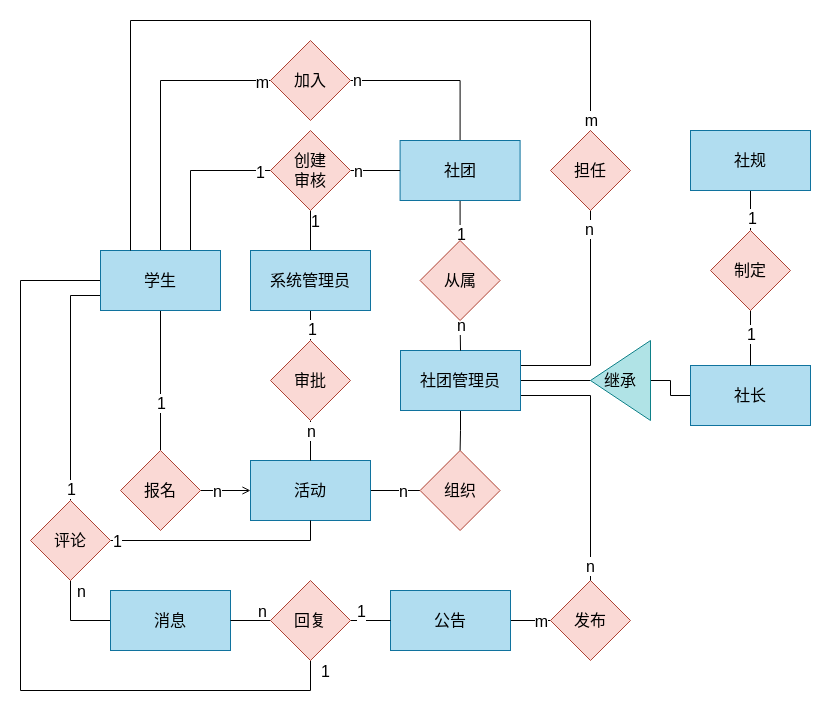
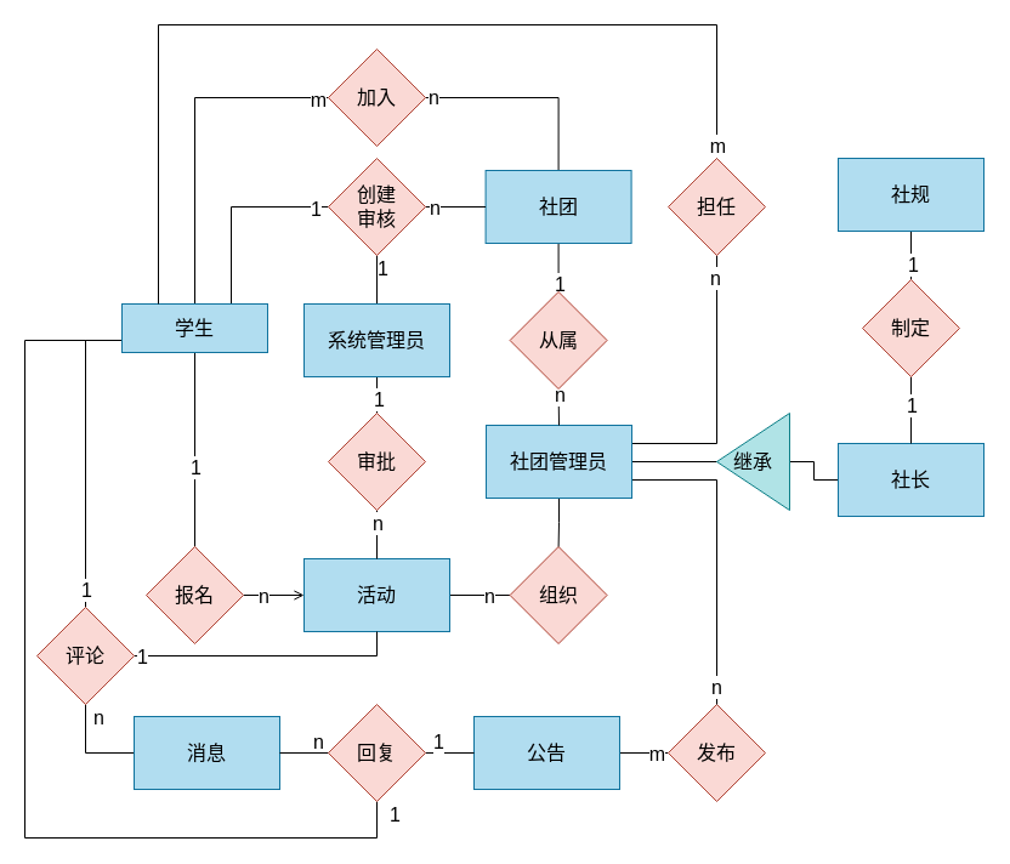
  <mxCell id="0" />
  <mxCell id="1" parent="0" />
  <mxCell id="2" style="edgeStyle=orthogonalEdgeStyle;rounded=0;orthogonalLoop=1;jettySize=auto;html=1;exitX=0.5;exitY=1;exitDx=0;exitDy=0;entryX=0.5;entryY=0;entryDx=0;entryDy=0;strokeColor=default;fontSize=16;endArrow=none;endFill=0;" parent="1" source="12" target="34" edge="1"><mxGeometry relative="1" as="geometry" /></mxCell>
  <mxCell id="3" value="1" style="edgeLabel;html=1;align=center;verticalAlign=middle;resizable=0;points=[];fontSize=16;" parent="2" vertex="1" connectable="0"><mxGeometry x="-0.825" y="1" relative="1" as="geometry"><mxPoint x="-1" y="80" as="offset" /></mxGeometry></mxCell>
  <mxCell id="4" style="edgeStyle=orthogonalEdgeStyle;rounded=0;orthogonalLoop=1;jettySize=auto;html=1;exitX=0;exitY=0.75;exitDx=0;exitDy=0;entryX=0.5;entryY=0;entryDx=0;entryDy=0;strokeColor=default;fontSize=16;endArrow=none;endFill=0;" parent="1" source="12" target="39" edge="1"><mxGeometry relative="1" as="geometry" /></mxCell>
  <mxCell id="5" value="1" style="edgeLabel;html=1;align=center;verticalAlign=middle;resizable=0;points=[];fontSize=16;" parent="4" vertex="1" connectable="0"><mxGeometry x="0.683" relative="1" as="geometry"><mxPoint y="25" as="offset" /></mxGeometry></mxCell>
  <mxCell id="6" style="edgeStyle=orthogonalEdgeStyle;rounded=0;orthogonalLoop=1;jettySize=auto;html=1;exitX=0;exitY=0.5;exitDx=0;exitDy=0;entryX=0.5;entryY=1;entryDx=0;entryDy=0;strokeColor=default;fontSize=16;endArrow=none;endFill=0;" parent="1" source="12" target="50" edge="1"><mxGeometry relative="1" as="geometry"><Array as="points"><mxPoint x="20" y="280" /><mxPoint x="20" y="690" /><mxPoint x="310" y="690" /></Array></mxGeometry></mxCell>
  <mxCell id="7" value="1" style="edgeLabel;html=1;align=center;verticalAlign=middle;resizable=0;points=[];fontSize=16;" parent="6" vertex="1" connectable="0"><mxGeometry x="0.907" y="-1" relative="1" as="geometry"><mxPoint x="22" y="-21" as="offset" /></mxGeometry></mxCell>
  <mxCell id="8" style="edgeStyle=orthogonalEdgeStyle;rounded=0;orthogonalLoop=1;jettySize=auto;html=1;exitX=0.75;exitY=0;exitDx=0;exitDy=0;entryX=0;entryY=0.5;entryDx=0;entryDy=0;fontSize=16;endArrow=none;endFill=0;" parent="1" source="12" target="22" edge="1"><mxGeometry relative="1" as="geometry" /></mxCell>
  <mxCell id="9" value="1" style="edgeLabel;html=1;align=center;verticalAlign=middle;resizable=0;points=[];fontSize=16;" parent="8" vertex="1" connectable="0"><mxGeometry x="0.859" y="-1" relative="1" as="geometry"><mxPoint as="offset" /></mxGeometry></mxCell>
  <mxCell id="10" style="edgeStyle=orthogonalEdgeStyle;rounded=0;orthogonalLoop=1;jettySize=auto;html=1;exitX=0.5;exitY=0;exitDx=0;exitDy=0;entryX=0;entryY=0.5;entryDx=0;entryDy=0;fontSize=16;endArrow=none;endFill=0;" parent="1" source="12" target="23" edge="1"><mxGeometry relative="1" as="geometry" /></mxCell>
  <mxCell id="11" value="m" style="edgeLabel;html=1;align=center;verticalAlign=middle;resizable=0;points=[];fontSize=16;" parent="10" vertex="1" connectable="0"><mxGeometry x="0.939" y="-1" relative="1" as="geometry"><mxPoint as="offset" /></mxGeometry></mxCell>
- <mxCell id="12" value="&lt;font style=&quot;font-size: 16px;&quot;&gt;学生&lt;/font&gt;" style="rounded=0;whiteSpace=wrap;html=1;fillColor=#b1ddf0;strokeColor=#10739e;" parent="1" vertex="1"><mxGeometry x="100" y="250" width="120" height="60" as="geometry" /></mxCell>
+ <mxCell id="12" value="&lt;font style=&quot;font-size: 16px;&quot;&gt;学生&lt;/font&gt;" style="rounded=0;whiteSpace=wrap;html=1;fillColor=#b1ddf0;strokeColor=#10739e;" parent="1" vertex="1"><mxGeometry x="100" y="250" width="120" height="40" as="geometry" /></mxCell>
  <mxCell id="13" style="edgeStyle=orthogonalEdgeStyle;rounded=0;orthogonalLoop=1;jettySize=auto;html=1;exitX=0.5;exitY=0;exitDx=0;exitDy=0;entryX=1;entryY=0.5;entryDx=0;entryDy=0;fontSize=16;endArrow=none;endFill=0;" parent="1" source="17" target="23" edge="1"><mxGeometry relative="1" as="geometry" /></mxCell>
  <mxCell id="14" value="n" style="edgeLabel;html=1;align=center;verticalAlign=middle;resizable=0;points=[];fontSize=16;" parent="13" vertex="1" connectable="0"><mxGeometry x="0.926" y="-1" relative="1" as="geometry"><mxPoint as="offset" /></mxGeometry></mxCell>
  <mxCell id="15" style="edgeStyle=orthogonalEdgeStyle;rounded=0;orthogonalLoop=1;jettySize=auto;html=1;exitX=0.5;exitY=1;exitDx=0;exitDy=0;entryX=0.5;entryY=0;entryDx=0;entryDy=0;fontSize=16;endArrow=none;endFill=0;" parent="1" source="17" target="66" edge="1"><mxGeometry relative="1" as="geometry" /></mxCell>
  <mxCell id="16" value="1" style="edgeLabel;html=1;align=center;verticalAlign=middle;resizable=0;points=[];fontSize=16;" parent="15" vertex="1" connectable="0"><mxGeometry x="0.672" y="1" relative="1" as="geometry"><mxPoint as="offset" /></mxGeometry></mxCell>
  <mxCell id="17" value="社团" style="rounded=0;whiteSpace=wrap;html=1;fontSize=16;fillColor=#b1ddf0;strokeColor=#10739e;" parent="1" vertex="1"><mxGeometry x="399.59" y="140" width="120" height="60" as="geometry" /></mxCell>
  <mxCell id="18" style="edgeStyle=orthogonalEdgeStyle;rounded=0;orthogonalLoop=1;jettySize=auto;html=1;exitX=0.5;exitY=1;exitDx=0;exitDy=0;entryX=0.5;entryY=0;entryDx=0;entryDy=0;fontSize=16;endArrow=none;endFill=0;" parent="1" source="22" target="27" edge="1"><mxGeometry relative="1" as="geometry" /></mxCell>
  <mxCell id="19" value="1" style="edgeLabel;html=1;align=center;verticalAlign=middle;resizable=0;points=[];fontSize=16;" parent="18" vertex="1" connectable="0"><mxGeometry x="0.683" relative="1" as="geometry"><mxPoint x="4" y="-24" as="offset" /></mxGeometry></mxCell>
  <mxCell id="20" style="edgeStyle=orthogonalEdgeStyle;rounded=0;orthogonalLoop=1;jettySize=auto;html=1;exitX=1;exitY=0.5;exitDx=0;exitDy=0;entryX=0;entryY=0.5;entryDx=0;entryDy=0;fontSize=16;endArrow=none;endFill=0;" parent="1" source="22" target="17" edge="1"><mxGeometry relative="1" as="geometry" /></mxCell>
  <mxCell id="21" value="n" style="edgeLabel;html=1;align=center;verticalAlign=middle;resizable=0;points=[];fontSize=16;" parent="20" vertex="1" connectable="0"><mxGeometry x="-0.712" relative="1" as="geometry"><mxPoint as="offset" /></mxGeometry></mxCell>
  <mxCell id="22" value="创建&lt;br&gt;审核" style="rhombus;whiteSpace=wrap;html=1;fontSize=16;fillColor=#fad9d5;strokeColor=#ae4132;" parent="1" vertex="1"><mxGeometry x="270" y="130" width="80" height="80" as="geometry" /></mxCell>
  <mxCell id="23" value="加入" style="rhombus;whiteSpace=wrap;html=1;fontSize=16;fillColor=#fad9d5;strokeColor=#ae4132;" parent="1" vertex="1"><mxGeometry x="270" y="40" width="80" height="80" as="geometry" /></mxCell>
  <mxCell id="24" style="edgeStyle=orthogonalEdgeStyle;rounded=0;orthogonalLoop=1;jettySize=auto;html=1;exitX=0.5;exitY=1;exitDx=0;exitDy=0;entryX=0.5;entryY=0;entryDx=0;entryDy=0;fontSize=16;endArrow=none;endFill=0;" parent="1" source="27" target="58" edge="1"><mxGeometry relative="1" as="geometry" /></mxCell>
  <mxCell id="25" value="1" style="edgeLabel;html=1;align=center;verticalAlign=middle;resizable=0;points=[];fontSize=16;" parent="24" vertex="1" connectable="0"><mxGeometry x="0.178" y="1" relative="1" as="geometry"><mxPoint as="offset" /></mxGeometry></mxCell>
  <mxCell id="26" style="edgeStyle=orthogonalEdgeStyle;rounded=0;orthogonalLoop=1;jettySize=auto;html=1;fontSize=16;endArrow=none;endFill=0;" parent="1" source="27" edge="1"><mxGeometry relative="1" as="geometry"><mxPoint x="310" y="240" as="targetPoint" /></mxGeometry></mxCell>
  <mxCell id="27" value="系统管理员" style="rounded=0;whiteSpace=wrap;html=1;fontSize=16;fillColor=#b1ddf0;strokeColor=#10739e;" parent="1" vertex="1"><mxGeometry x="250" y="250" width="120" height="60" as="geometry" /></mxCell>
  <mxCell id="28" style="edgeStyle=orthogonalEdgeStyle;rounded=0;orthogonalLoop=1;jettySize=auto;html=1;exitX=1;exitY=0.5;exitDx=0;exitDy=0;entryX=0;entryY=0.5;entryDx=0;entryDy=0;strokeColor=default;fontSize=16;endArrow=none;endFill=0;" parent="1" source="30" target="31" edge="1"><mxGeometry relative="1" as="geometry" /></mxCell>
  <mxCell id="29" value="n" style="edgeLabel;html=1;align=center;verticalAlign=middle;resizable=0;points=[];fontSize=16;" parent="28" vertex="1" connectable="0"><mxGeometry x="-0.556" y="1" relative="1" as="geometry"><mxPoint x="21" y="1" as="offset" /></mxGeometry></mxCell>
  <mxCell id="30" value="活动" style="rounded=0;whiteSpace=wrap;html=1;fontSize=16;fillColor=#b1ddf0;strokeColor=#10739e;" parent="1" vertex="1"><mxGeometry x="250" y="460" width="120" height="60" as="geometry" /></mxCell>
  <mxCell id="31" value="组织" style="rhombus;whiteSpace=wrap;html=1;fontSize=16;fillColor=#fad9d5;strokeColor=#ae4132;" parent="1" vertex="1"><mxGeometry x="419.59" y="450" width="80" height="80" as="geometry" /></mxCell>
  <mxCell id="32" style="edgeStyle=orthogonalEdgeStyle;rounded=0;orthogonalLoop=1;jettySize=auto;html=1;exitX=1;exitY=0.5;exitDx=0;exitDy=0;entryX=0;entryY=0.5;entryDx=0;entryDy=0;strokeColor=default;fontSize=16;endArrow=open;endFill=0;" parent="1" source="34" target="30" edge="1"><mxGeometry relative="1" as="geometry" /></mxCell>
  <mxCell id="33" value="n" style="edgeLabel;html=1;align=center;verticalAlign=middle;resizable=0;points=[];fontSize=16;" parent="32" vertex="1" connectable="0"><mxGeometry x="0.165" y="-4" relative="1" as="geometry"><mxPoint x="-13" y="-4" as="offset" /></mxGeometry></mxCell>
  <mxCell id="34" value="报名" style="rhombus;whiteSpace=wrap;html=1;fontSize=16;fillColor=#fad9d5;strokeColor=#ae4132;" parent="1" vertex="1"><mxGeometry x="120" y="450" width="80" height="80" as="geometry" /></mxCell>
  <mxCell id="35" style="edgeStyle=orthogonalEdgeStyle;rounded=0;orthogonalLoop=1;jettySize=auto;html=1;exitX=1;exitY=0.5;exitDx=0;exitDy=0;entryX=0.5;entryY=1;entryDx=0;entryDy=0;strokeColor=default;fontSize=16;endArrow=none;endFill=0;" parent="1" source="39" target="30" edge="1"><mxGeometry relative="1" as="geometry" /></mxCell>
  <mxCell id="36" value="1" style="edgeLabel;html=1;align=center;verticalAlign=middle;resizable=0;points=[];fontSize=16;" parent="35" vertex="1" connectable="0"><mxGeometry x="-0.577" y="2" relative="1" as="geometry"><mxPoint x="-41" y="2" as="offset" /></mxGeometry></mxCell>
  <mxCell id="37" style="edgeStyle=orthogonalEdgeStyle;rounded=0;orthogonalLoop=1;jettySize=auto;html=1;exitX=0.5;exitY=1;exitDx=0;exitDy=0;entryX=0;entryY=0.5;entryDx=0;entryDy=0;strokeColor=default;fontSize=16;endArrow=none;endFill=0;" parent="1" source="39" target="42" edge="1"><mxGeometry relative="1" as="geometry" /></mxCell>
  <mxCell id="38" value="n" style="edgeLabel;html=1;align=center;verticalAlign=middle;resizable=0;points=[];fontSize=16;" parent="37" vertex="1" connectable="0"><mxGeometry x="-0.174" y="2" relative="1" as="geometry"><mxPoint x="8" y="-23" as="offset" /></mxGeometry></mxCell>
  <mxCell id="39" value="评论" style="rhombus;whiteSpace=wrap;html=1;fontSize=16;fillColor=#fad9d5;strokeColor=#ae4132;" parent="1" vertex="1"><mxGeometry x="30" y="500" width="80" height="80" as="geometry" /></mxCell>
  <mxCell id="40" style="edgeStyle=orthogonalEdgeStyle;rounded=0;orthogonalLoop=1;jettySize=auto;html=1;exitX=1;exitY=0.5;exitDx=0;exitDy=0;entryX=0;entryY=0.5;entryDx=0;entryDy=0;strokeColor=default;fontSize=16;endArrow=none;endFill=0;" parent="1" source="42" target="50" edge="1"><mxGeometry relative="1" as="geometry" /></mxCell>
  <mxCell id="41" value="n" style="edgeLabel;html=1;align=center;verticalAlign=middle;resizable=0;points=[];fontSize=16;" parent="40" vertex="1" connectable="0"><mxGeometry x="0.549" y="-2" relative="1" as="geometry"><mxPoint y="-12" as="offset" /></mxGeometry></mxCell>
  <mxCell id="42" value="消息" style="rounded=0;whiteSpace=wrap;html=1;fontSize=16;fillColor=#b1ddf0;strokeColor=#10739e;" parent="1" vertex="1"><mxGeometry x="110" y="590" width="120" height="60" as="geometry" /></mxCell>
  <mxCell id="43" style="edgeStyle=orthogonalEdgeStyle;rounded=0;orthogonalLoop=1;jettySize=auto;html=1;exitX=1;exitY=0.5;exitDx=0;exitDy=0;entryX=0;entryY=0.5;entryDx=0;entryDy=0;fontSize=16;endArrow=none;endFill=0;" parent="1" source="45" target="46" edge="1"><mxGeometry relative="1" as="geometry" /></mxCell>
  <mxCell id="44" value="m" style="edgeLabel;html=1;align=center;verticalAlign=middle;resizable=0;points=[];fontSize=16;" parent="43" vertex="1" connectable="0"><mxGeometry x="0.76" y="-1" relative="1" as="geometry"><mxPoint x="-5" y="-1" as="offset" /></mxGeometry></mxCell>
  <mxCell id="45" value="公告" style="rounded=0;whiteSpace=wrap;html=1;fontSize=16;fillColor=#b1ddf0;strokeColor=#10739e;" parent="1" vertex="1"><mxGeometry x="390" y="590" width="120" height="60" as="geometry" /></mxCell>
  <mxCell id="46" value="发布" style="rhombus;whiteSpace=wrap;html=1;fontSize=16;fillColor=#fad9d5;strokeColor=#ae4132;" parent="1" vertex="1"><mxGeometry x="550" y="580" width="80" height="80" as="geometry" /></mxCell>
  <mxCell id="47" style="edgeStyle=orthogonalEdgeStyle;rounded=0;orthogonalLoop=1;jettySize=auto;html=1;exitX=1;exitY=0.5;exitDx=0;exitDy=0;entryX=0;entryY=0.5;entryDx=0;entryDy=0;strokeColor=default;fontSize=16;endArrow=none;endFill=0;" parent="1" source="50" target="45" edge="1"><mxGeometry relative="1" as="geometry" /></mxCell>
  <mxCell id="48" value="1" style="edgeLabel;html=1;align=center;verticalAlign=middle;resizable=0;points=[];fontSize=16;" parent="47" vertex="1" connectable="0"><mxGeometry x="-0.308" y="3" relative="1" as="geometry"><mxPoint x="-4" y="-7" as="offset" /></mxGeometry></mxCell>
  <mxCell id="49" value="" style="edgeStyle=orthogonalEdgeStyle;rounded=0;orthogonalLoop=1;jettySize=auto;html=1;strokeColor=default;fontSize=16;endArrow=none;endFill=0;" parent="1" source="50" target="42" edge="1"><mxGeometry relative="1" as="geometry" /></mxCell>
  <mxCell id="50" value="回复" style="rhombus;whiteSpace=wrap;html=1;fontSize=16;fillColor=#fad9d5;strokeColor=#ae4132;" parent="1" vertex="1"><mxGeometry x="270" y="580" width="80" height="80" as="geometry" /></mxCell>
  <mxCell id="51" style="edgeStyle=orthogonalEdgeStyle;rounded=0;orthogonalLoop=1;jettySize=auto;html=1;exitX=0.5;exitY=0;exitDx=0;exitDy=0;entryX=0.25;entryY=0;entryDx=0;entryDy=0;fontSize=16;endArrow=none;endFill=0;" parent="1" source="55" target="12" edge="1"><mxGeometry relative="1" as="geometry"><Array as="points"><mxPoint x="590" y="20" /><mxPoint x="130" y="20" /></Array></mxGeometry></mxCell>
  <mxCell id="52" value="m" style="edgeLabel;html=1;align=center;verticalAlign=middle;resizable=0;points=[];fontSize=16;" parent="51" vertex="1" connectable="0"><mxGeometry x="-0.972" y="3" relative="1" as="geometry"><mxPoint x="3" as="offset" /></mxGeometry></mxCell>
  <mxCell id="53" style="edgeStyle=orthogonalEdgeStyle;rounded=0;orthogonalLoop=1;jettySize=auto;html=1;exitX=0.5;exitY=1;exitDx=0;exitDy=0;entryX=1;entryY=0.25;entryDx=0;entryDy=0;fontSize=16;endArrow=none;endFill=0;" parent="1" source="55" target="63" edge="1"><mxGeometry relative="1" as="geometry"><Array as="points"><mxPoint x="590" y="365" /></Array></mxGeometry></mxCell>
  <mxCell id="54" value="n" style="edgeLabel;html=1;align=center;verticalAlign=middle;resizable=0;points=[];fontSize=16;" parent="53" vertex="1" connectable="0"><mxGeometry x="-0.84" y="-2" relative="1" as="geometry"><mxPoint as="offset" /></mxGeometry></mxCell>
  <mxCell id="55" value="担任&lt;br&gt;" style="rhombus;whiteSpace=wrap;html=1;fontSize=16;fillColor=#fad9d5;strokeColor=#ae4132;" parent="1" vertex="1"><mxGeometry x="550" y="130" width="80" height="80" as="geometry" /></mxCell>
  <mxCell id="56" style="edgeStyle=orthogonalEdgeStyle;rounded=0;orthogonalLoop=1;jettySize=auto;html=1;exitX=0.5;exitY=1;exitDx=0;exitDy=0;entryX=0.5;entryY=0;entryDx=0;entryDy=0;fontSize=16;endArrow=none;endFill=0;" parent="1" source="58" target="30" edge="1"><mxGeometry relative="1" as="geometry" /></mxCell>
  <mxCell id="57" value="n" style="edgeLabel;html=1;align=center;verticalAlign=middle;resizable=0;points=[];fontSize=16;" parent="56" vertex="1" connectable="0"><mxGeometry x="0.198" y="-1" relative="1" as="geometry"><mxPoint x="1" y="-14" as="offset" /></mxGeometry></mxCell>
  <mxCell id="58" value="审批" style="rhombus;whiteSpace=wrap;html=1;fontSize=16;fillColor=#fad9d5;strokeColor=#ae4132;" parent="1" vertex="1"><mxGeometry x="270" y="340" width="80" height="80" as="geometry" /></mxCell>
  <mxCell id="59" style="edgeStyle=orthogonalEdgeStyle;rounded=0;orthogonalLoop=1;jettySize=auto;html=1;exitX=0.5;exitY=1;exitDx=0;exitDy=0;fontSize=16;endArrow=none;endFill=0;" parent="1" source="63" target="31" edge="1"><mxGeometry relative="1" as="geometry" /></mxCell>
  <mxCell id="60" style="edgeStyle=orthogonalEdgeStyle;rounded=0;orthogonalLoop=1;jettySize=auto;html=1;exitX=1;exitY=0.75;exitDx=0;exitDy=0;fontSize=16;endArrow=none;endFill=0;" parent="1" source="63" target="46" edge="1"><mxGeometry relative="1" as="geometry" /></mxCell>
  <mxCell id="61" value="n" style="edgeLabel;html=1;align=center;verticalAlign=middle;resizable=0;points=[];fontSize=16;" parent="60" vertex="1" connectable="0"><mxGeometry x="0.88" y="-1" relative="1" as="geometry"><mxPoint as="offset" /></mxGeometry></mxCell>
  <mxCell id="62" style="edgeStyle=orthogonalEdgeStyle;rounded=0;orthogonalLoop=1;jettySize=auto;html=1;exitX=1;exitY=0.5;exitDx=0;exitDy=0;entryX=1;entryY=0.5;entryDx=0;entryDy=0;fontSize=16;endArrow=none;endFill=0;" parent="1" source="63" target="68" edge="1"><mxGeometry relative="1" as="geometry" /></mxCell>
  <mxCell id="63" value="社团管理员" style="rounded=0;whiteSpace=wrap;html=1;fontSize=16;fillColor=#b1ddf0;strokeColor=#10739e;" parent="1" vertex="1"><mxGeometry x="400" y="350" width="120" height="60" as="geometry" /></mxCell>
  <mxCell id="64" style="edgeStyle=orthogonalEdgeStyle;rounded=0;orthogonalLoop=1;jettySize=auto;html=1;exitX=0.5;exitY=1;exitDx=0;exitDy=0;entryX=0.5;entryY=0;entryDx=0;entryDy=0;fontSize=16;endArrow=none;endFill=0;" parent="1" source="66" target="63" edge="1"><mxGeometry relative="1" as="geometry" /></mxCell>
  <mxCell id="65" value="n" style="edgeLabel;html=1;align=center;verticalAlign=middle;resizable=0;points=[];fontSize=16;" parent="64" vertex="1" connectable="0"><mxGeometry x="-0.666" y="1" relative="1" as="geometry"><mxPoint as="offset" /></mxGeometry></mxCell>
  <mxCell id="66" value="从属" style="rhombus;whiteSpace=wrap;html=1;fontSize=16;fillColor=#fad9d5;strokeColor=#ae4132;" parent="1" vertex="1"><mxGeometry x="419.59" y="240" width="80" height="80" as="geometry" /></mxCell>
  <mxCell id="67" style="edgeStyle=orthogonalEdgeStyle;rounded=0;orthogonalLoop=1;jettySize=auto;html=1;exitX=0;exitY=0.5;exitDx=0;exitDy=0;entryX=0;entryY=0.5;entryDx=0;entryDy=0;fontSize=16;endArrow=none;endFill=0;" parent="1" source="68" target="69" edge="1"><mxGeometry relative="1" as="geometry" /></mxCell>
  <mxCell id="68" value="继承" style="triangle;whiteSpace=wrap;html=1;fontSize=16;direction=west;fillColor=#b0e3e6;strokeColor=#0e8088;" parent="1" vertex="1"><mxGeometry x="590" y="340" width="60" height="80" as="geometry" /></mxCell>
  <mxCell id="69" value="社长" style="rounded=0;whiteSpace=wrap;html=1;fontSize=16;fillColor=#b1ddf0;strokeColor=#10739e;" parent="1" vertex="1"><mxGeometry x="690" y="365" width="120" height="60" as="geometry" /></mxCell>
  <mxCell id="70" style="edgeStyle=orthogonalEdgeStyle;rounded=0;orthogonalLoop=1;jettySize=auto;html=1;exitX=0.5;exitY=1;exitDx=0;exitDy=0;entryX=0.5;entryY=0;entryDx=0;entryDy=0;fontSize=16;endArrow=none;endFill=0;" parent="1" source="72" target="75" edge="1"><mxGeometry relative="1" as="geometry" /></mxCell>
  <mxCell id="71" value="1" style="edgeLabel;html=1;align=center;verticalAlign=middle;resizable=0;points=[];fontSize=16;" parent="70" vertex="1" connectable="0"><mxGeometry x="0.336" y="1" relative="1" as="geometry"><mxPoint as="offset" /></mxGeometry></mxCell>
  <mxCell id="72" value="社规" style="rounded=0;whiteSpace=wrap;html=1;fontSize=16;fillColor=#b1ddf0;strokeColor=#10739e;" parent="1" vertex="1"><mxGeometry x="690" y="130" width="120" height="60" as="geometry" /></mxCell>
  <mxCell id="73" style="edgeStyle=orthogonalEdgeStyle;rounded=0;orthogonalLoop=1;jettySize=auto;html=1;exitX=0.5;exitY=1;exitDx=0;exitDy=0;entryX=0.5;entryY=0;entryDx=0;entryDy=0;fontSize=16;endArrow=none;endFill=0;" parent="1" source="75" target="69" edge="1"><mxGeometry relative="1" as="geometry" /></mxCell>
  <mxCell id="74" value="1" style="edgeLabel;html=1;align=center;verticalAlign=middle;resizable=0;points=[];fontSize=16;" parent="73" vertex="1" connectable="0"><mxGeometry x="0.619" relative="1" as="geometry"><mxPoint y="-22" as="offset" /></mxGeometry></mxCell>
  <mxCell id="75" value="制定" style="rhombus;whiteSpace=wrap;html=1;fontSize=16;fillColor=#fad9d5;strokeColor=#ae4132;" parent="1" vertex="1"><mxGeometry x="710" y="230" width="80" height="80" as="geometry" /></mxCell>
